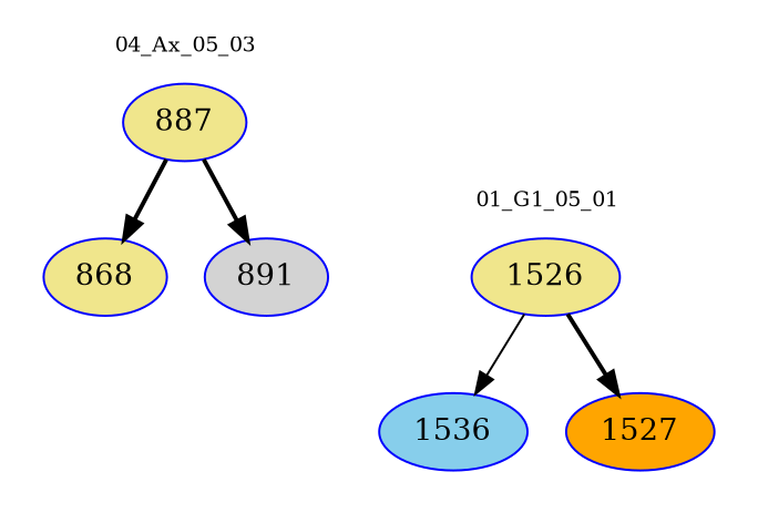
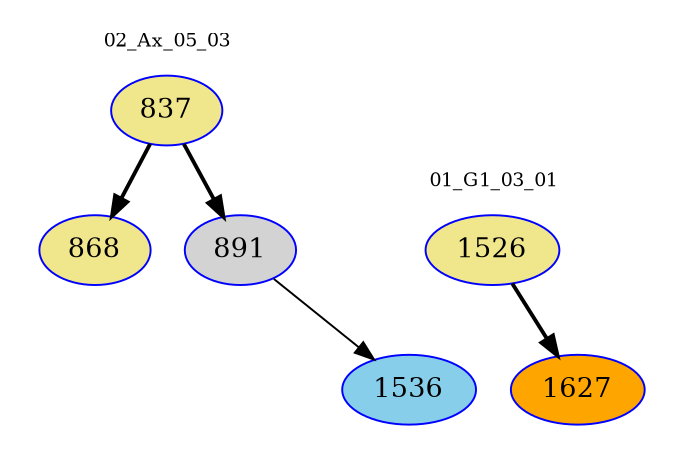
  digraph {
    node [color=blue fillcolor=khaki style=filled]
    edge [color=black style=bold]
-   n1 [label=887]
+   n1 [label=837]
    n2 [label=868]
    n3 [fillcolor=lightgrey label=891]
    n4 [label=1526]
-   n5 [fillcolor=orange label=1527]
+   n5 [fillcolor=orange label=1627]
    n6 [fillcolor=skyblue label=1536]
    subgraph cluster_1 {
      color=white
      fontsize=10
-     label="04_Ax_05_03"
+     label="02_Ax_05_03"
      n1
      n2
      n3
    }
    subgraph cluster_2 {
      color=white
      fontsize=10
-     label="01_G1_05_01"
+     label="01_G1_03_01"
      n4
      n5
      n6
    }
    n1 -> n2
    n1 -> n3
    n4 -> n5
-   n4 -> n6 [style=solid]
+   n3 -> n6 [style=solid]
  }
